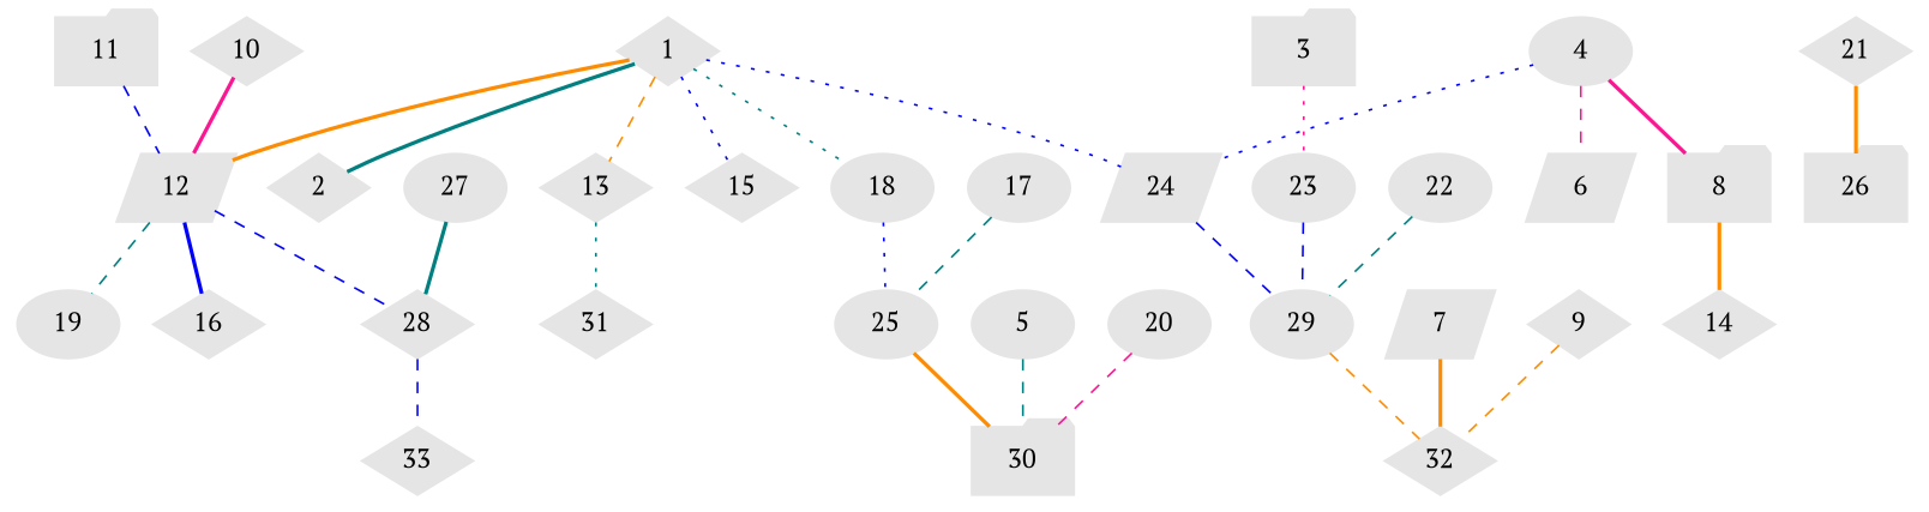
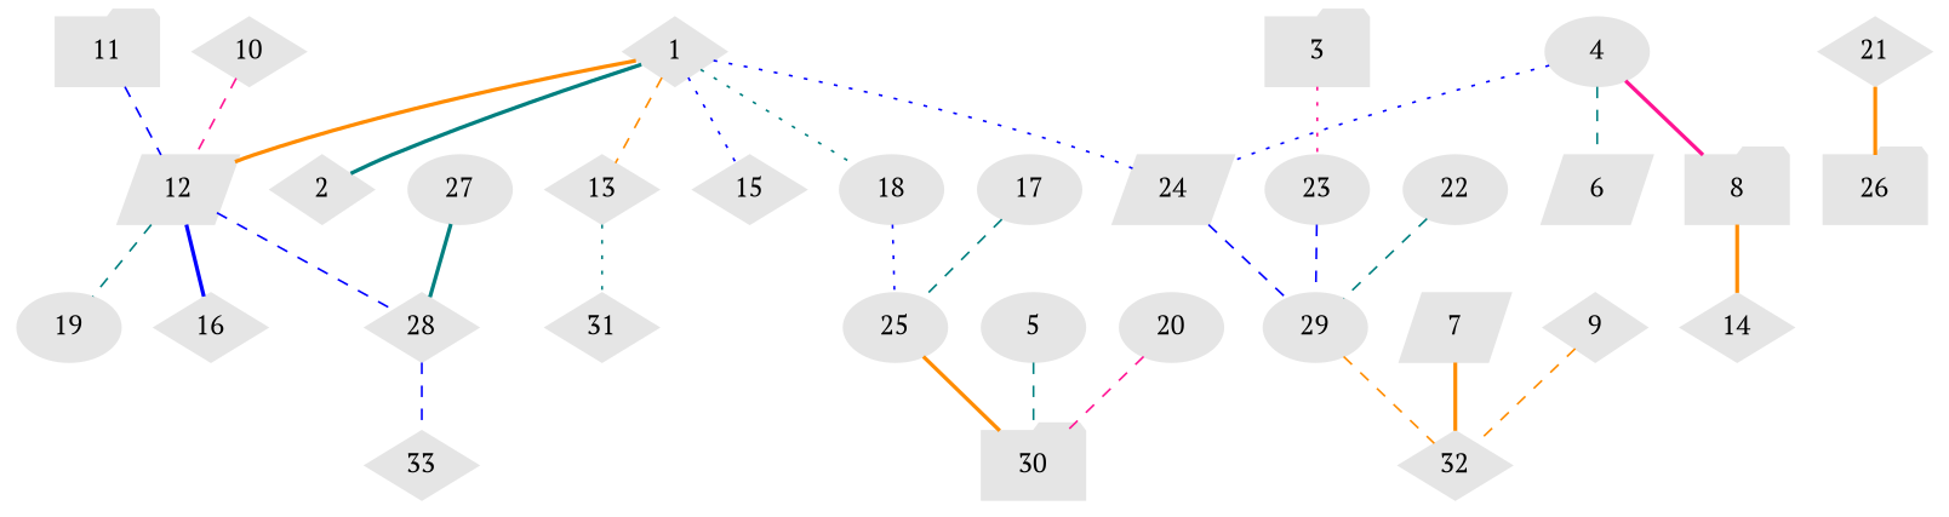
  graph {
    fontname="PT Serif"
    node [color=gray90 fontname="PT Serif" shape=diamond style=filled]
    edge [color=blue fontname="PT Serif" style=dashed weight=1.0]
    1
    2
    12 [shape=parallelogram]
    13
    15
    18 [shape=ellipse]
    24 [shape=parallelogram]
    16
    19 [shape=ellipse]
    28
    31
    25 [shape=ellipse]
    29 [shape=ellipse]
    3 [shape=folder]
    23 [shape=ellipse]
    4 [shape=ellipse]
    6 [shape=parallelogram]
    8 [shape=folder]
    5 [shape=ellipse]
    30 [shape=folder]
    7 [shape=parallelogram]
    32
    14
    9
    10
    11 [shape=folder]
    33
    26 [shape=folder]
    21
    17 [shape=ellipse]
    20 [shape=ellipse]
    22 [shape=ellipse]
    27 [shape=ellipse]
    1 -- 2 [color=teal style=bold]
    1 -- 12 [color=darkorange style=bold]
    1 -- 13 [color=darkorange]
    1 -- 15 [style=dotted]
    1 -- 18 [color=teal style=dotted]
    1 -- 24 [style=dotted]
    12 -- 16 [style=bold]
    12 -- 19 [color=teal]
    12 -- 28
    13 -- 31 [color=teal style=dotted]
    18 -- 25 [style=dotted]
    24 -- 29
    28 -- 33
    25 -- 30 [color=darkorange style=bold]
    29 -- 32 [color=darkorange]
    3 -- 23 [color=deeppink style=dotted]
    23 -- 29
    4 -- 24 [style=dotted]
-   4 -- 6 [color=deeppink]
+   4 -- 6 [color=teal]
    4 -- 8 [color=deeppink style=bold]
    8 -- 14 [color=darkorange style=bold]
    5 -- 30 [color=teal]
    7 -- 32 [color=darkorange style=bold]
    9 -- 32 [color=darkorange]
-   10 -- 12 [color=deeppink style=bold]
+   10 -- 12 [color=deeppink]
    11 -- 12
    21 -- 26 [color=darkorange style=bold]
    17 -- 25 [color=teal]
    20 -- 30 [color=deeppink]
    22 -- 29 [color=teal]
    27 -- 28 [color=teal style=bold]
  }
